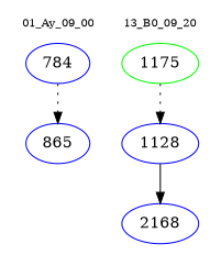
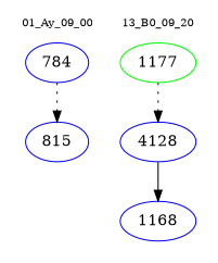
  digraph {
    node [color=blue]
    edge [color=black style=dotted]
    n1 [label=784]
-   n2 [label=865]
-   n3 [color=green label=1175]
-   n4 [label=1128]
-   n5 [label=2168]
+   n2 [label=815]
+   n3 [color=green label=1177]
+   n4 [label=4128]
+   n5 [label=1168]
    subgraph cluster_1 {
      color=white
      fontsize=10
      label="01_Ay_09_00"
      n1
      n2
    }
    subgraph cluster_2 {
      color=white
      fontsize=10
      label="13_B0_09_20"
      n3
      n4
      n5
    }
    n1 -> n2
    n3 -> n4
    n4 -> n5 [style=solid]
  }
